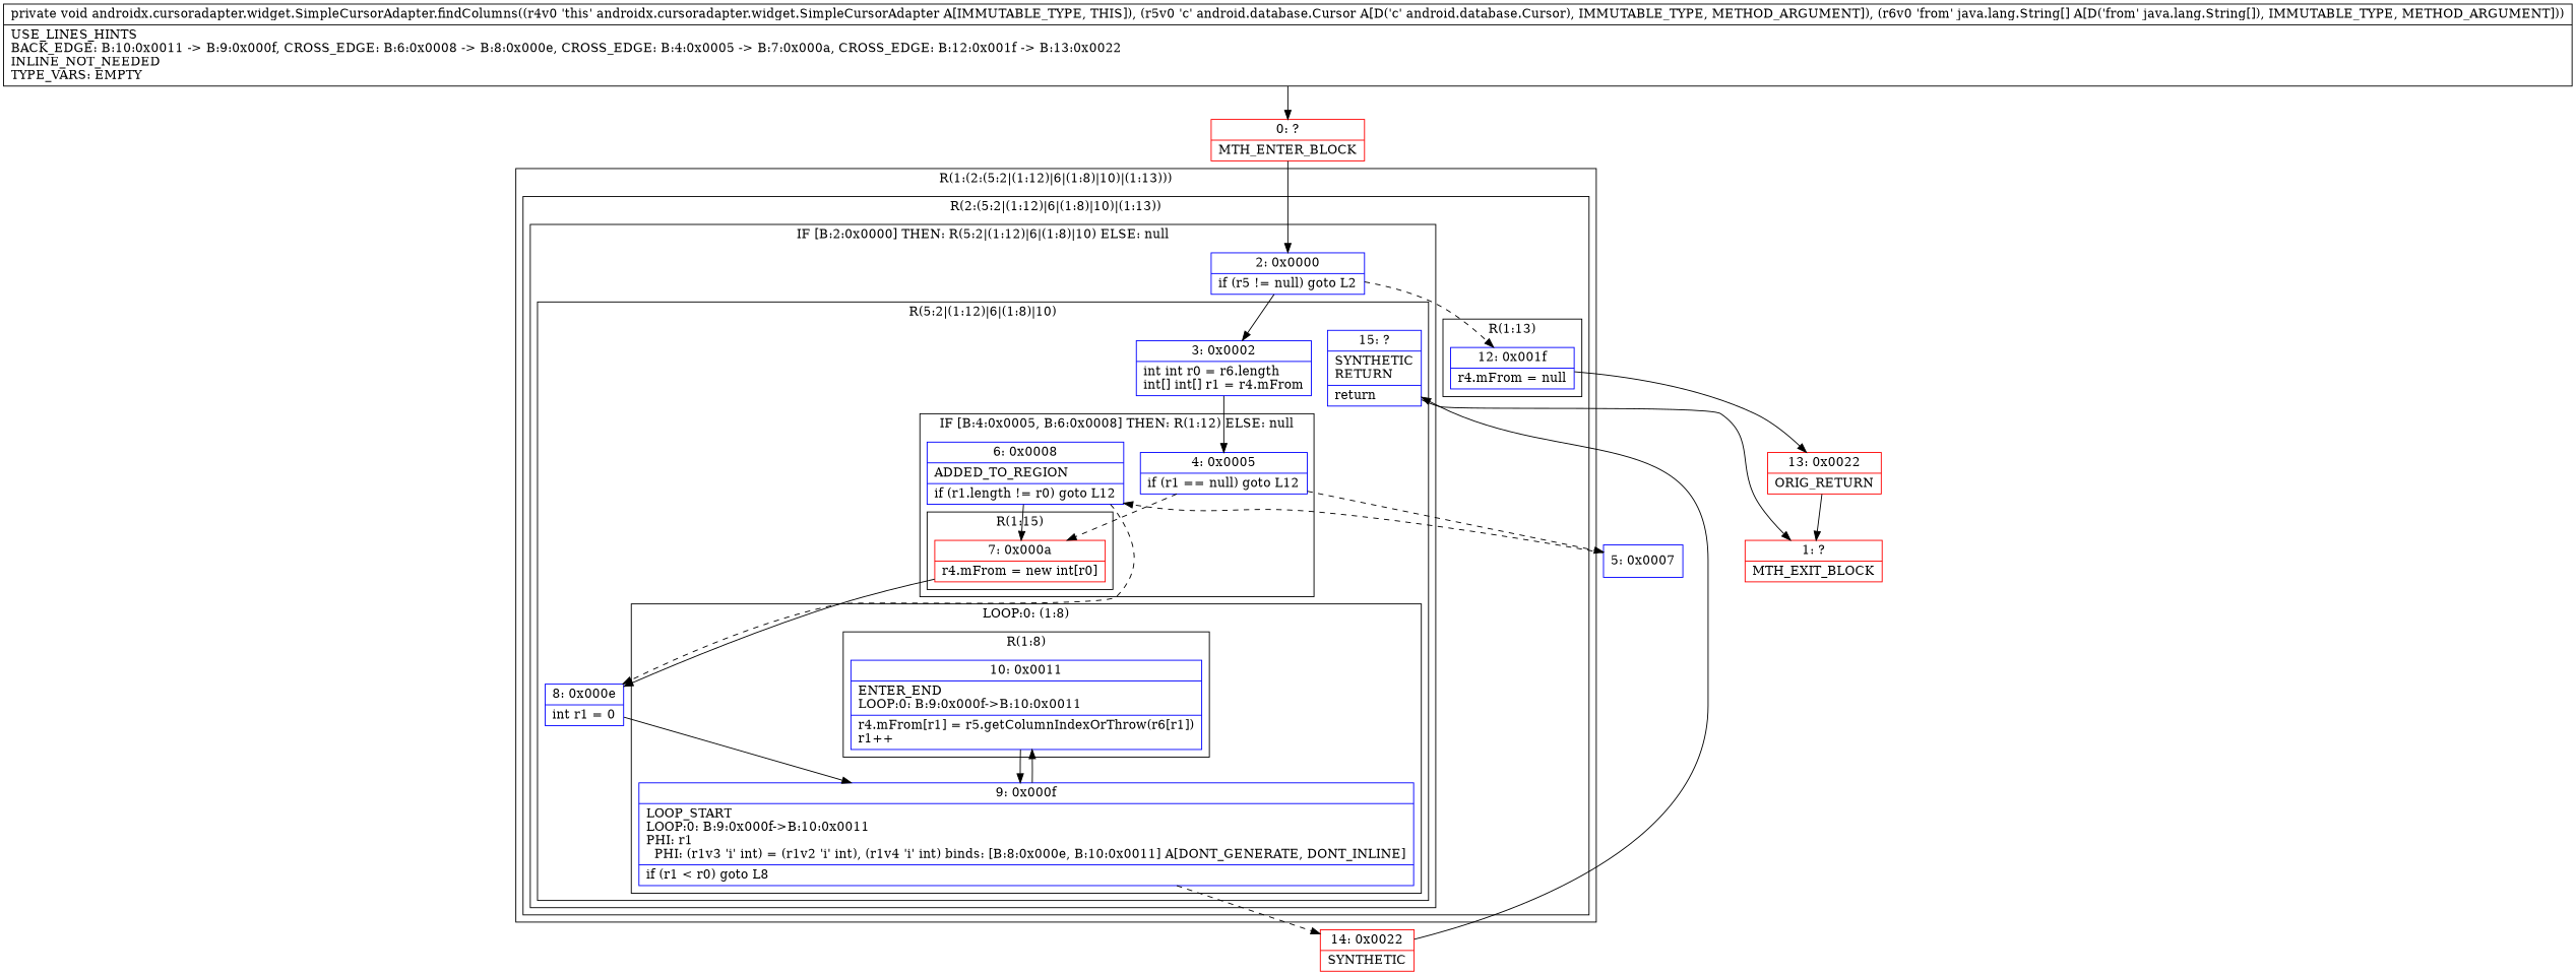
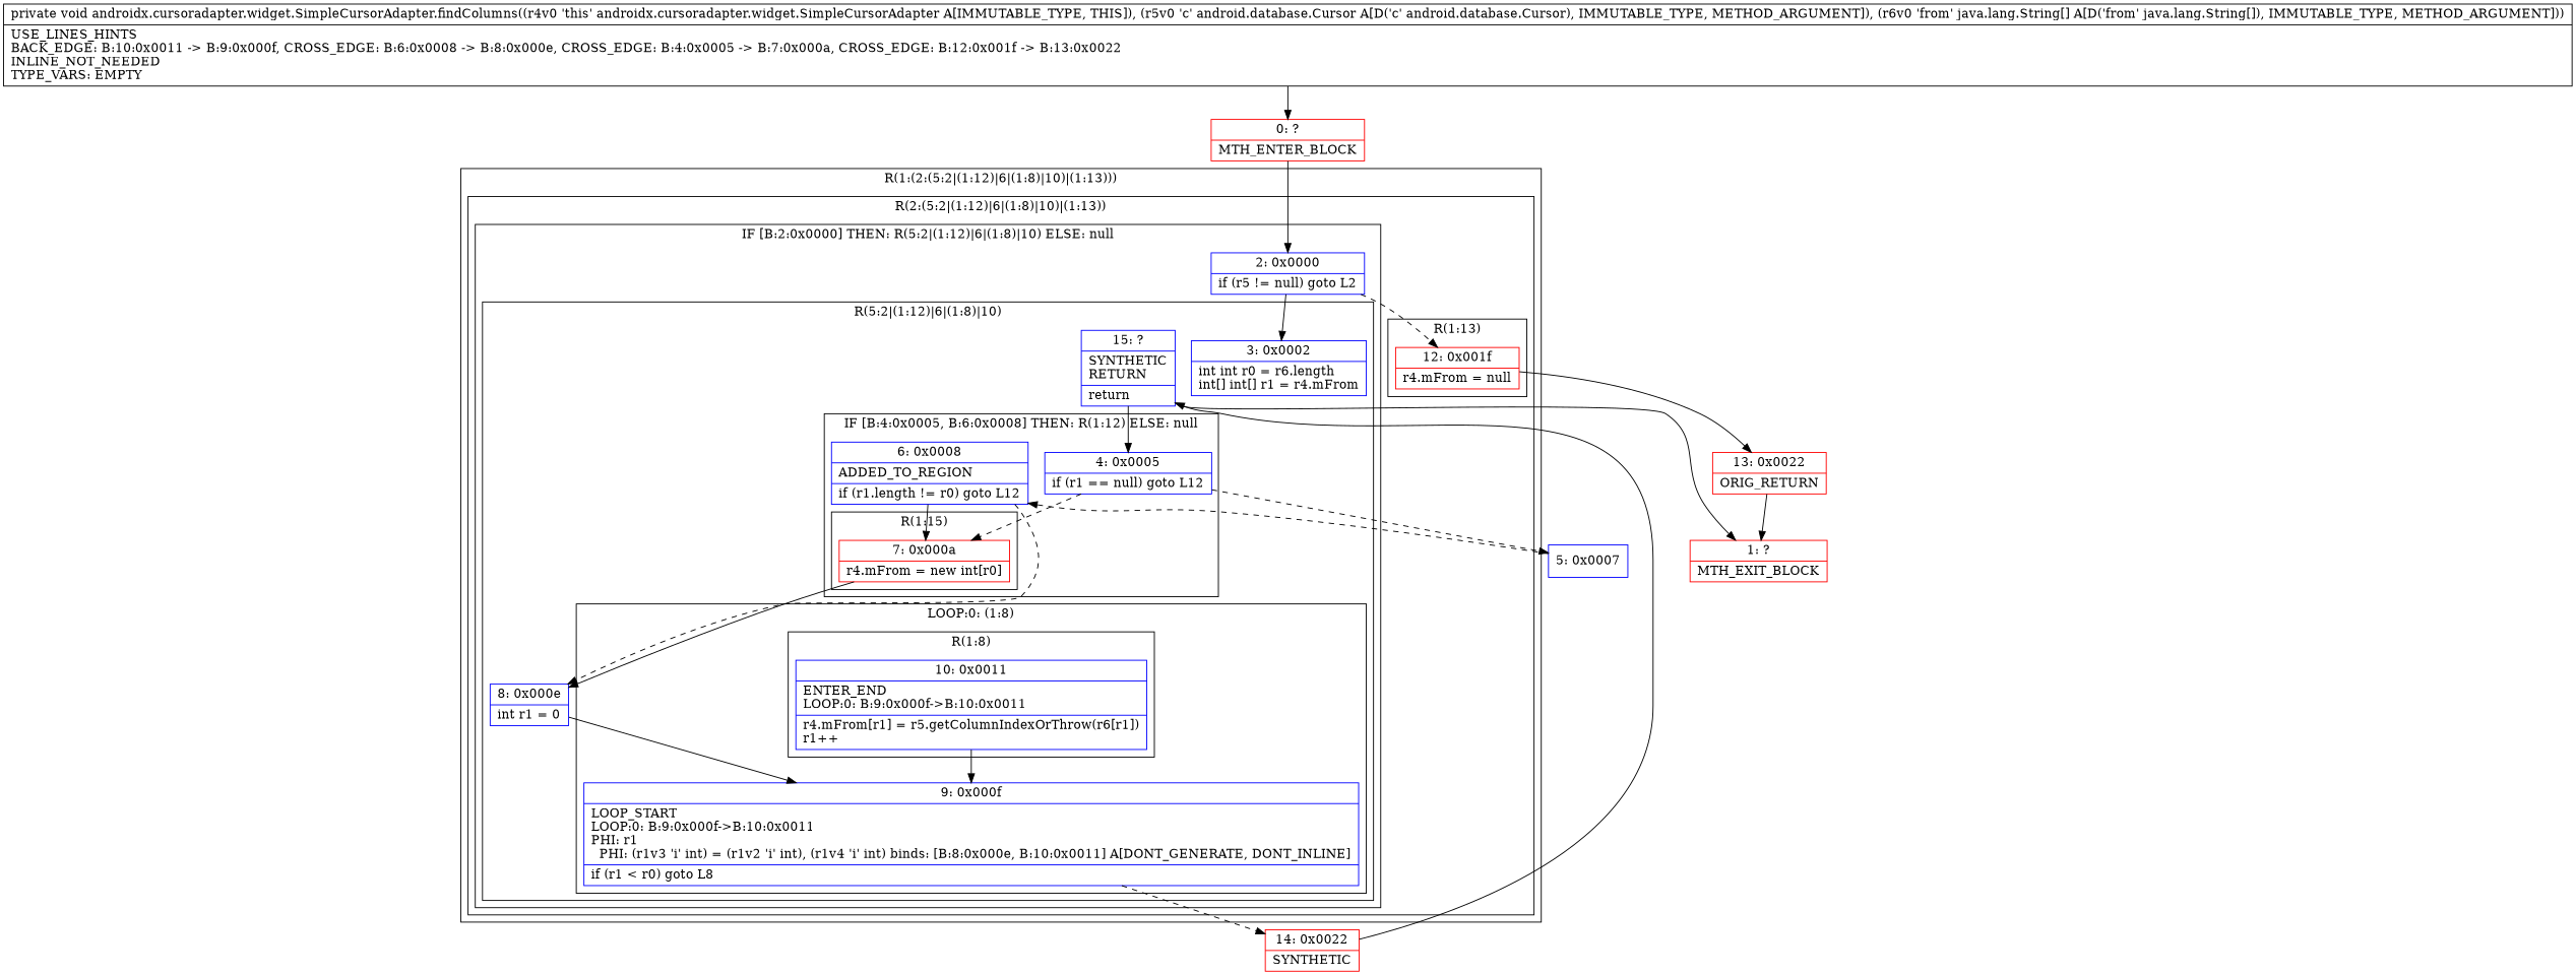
  digraph {
    node [color=blue shape=record]
    n1 [color=red label="{7\:\ 0x000a|r4.mFrom = new int[r0]\l}"]
    n2 [label="{4\:\ 0x0005|if (r1 == null) goto L12\l}"]
    n3 [label="{6\:\ 0x0008|ADDED_TO_REGION\l|if (r1.length != r0) goto L12\l}"]
    n4 [label="{10\:\ 0x0011|ENTER_END\lLOOP:0: B:9:0x000f\-\>B:10:0x0011\l|r4.mFrom[r1] = r5.getColumnIndexOrThrow(r6[r1])\lr1++\l}"]
    n5 [label="{9\:\ 0x000f|LOOP_START\lLOOP:0: B:9:0x000f\-\>B:10:0x0011\lPHI: r1 \l  PHI: (r1v3 'i' int) = (r1v2 'i' int), (r1v4 'i' int) binds: [B:8:0x000e, B:10:0x0011] A[DONT_GENERATE, DONT_INLINE]\l|if (r1 \< r0) goto L8\l}"]
    n6 [label="{3\:\ 0x0002|int int r0 = r6.length\lint[] int[] r1 = r4.mFrom\l}"]
    n7 [label="{8\:\ 0x000e|int r1 = 0\l}"]
    n8 [label="{15\:\ ?|SYNTHETIC\lRETURN\l|return\l}"]
    n9 [label="{2\:\ 0x0000|if (r5 != null) goto L2\l}"]
-   n10 [label="{12\:\ 0x001f|r4.mFrom = null\l}"]
+   n10 [color=red label="{12\:\ 0x001f|r4.mFrom = null\l}"]
    n11 [label="{5\:\ 0x0007}"]
    n12 [color=red label="{14\:\ 0x0022|SYNTHETIC\l}"]
    n13 [color=red label="{1\:\ ?|MTH_EXIT_BLOCK\l}"]
    n14 [color=red label="{13\:\ 0x0022|ORIG_RETURN\l}"]
    n15 [color=red label="{0\:\ ?|MTH_ENTER_BLOCK\l}"]
    n16 [label="{private void androidx.cursoradapter.widget.SimpleCursorAdapter.findColumns((r4v0 'this' androidx.cursoradapter.widget.SimpleCursorAdapter A[IMMUTABLE_TYPE, THIS]), (r5v0 'c' android.database.Cursor A[D('c' android.database.Cursor), IMMUTABLE_TYPE, METHOD_ARGUMENT]), (r6v0 'from' java.lang.String[] A[D('from' java.lang.String[]), IMMUTABLE_TYPE, METHOD_ARGUMENT]))  | USE_LINES_HINTS\lBACK_EDGE: B:10:0x0011 \-\> B:9:0x000f, CROSS_EDGE: B:6:0x0008 \-\> B:8:0x000e, CROSS_EDGE: B:4:0x0005 \-\> B:7:0x000a, CROSS_EDGE: B:12:0x001f \-\> B:13:0x0022\lINLINE_NOT_NEEDED\lTYPE_VARS: EMPTY\l}" color=""]
    subgraph cluster_1 {
      label="R(1:(2:(5:2|(1:12)|6|(1:8)|10)|(1:13)))"
      subgraph cluster_2 {
        label="R(2:(5:2|(1:12)|6|(1:8)|10)|(1:13))"
        subgraph cluster_3 {
          label="IF [B:2:0x0000] THEN: R(5:2|(1:12)|6|(1:8)|10) ELSE: null"
          n9
          subgraph cluster_4 {
            label="R(5:2|(1:12)|6|(1:8)|10)"
            n6
            n7
            n8
            subgraph cluster_5 {
              label="IF [B:4:0x0005, B:6:0x0008] THEN: R(1:12) ELSE: null"
              n2
              n3
              subgraph cluster_6 {
                label="R(1:15)"
                n1
              }
            }
            subgraph cluster_7 {
              label="LOOP:0: (1:8)"
              n5
              subgraph cluster_8 {
                label="R(1:8)"
                n4
              }
            }
          }
        }
        subgraph cluster_9 {
          label="R(1:13)"
          n10
        }
      }
    }
    n1 -> n7
    n2 -> n1 [style=dashed]
    n2 -> n11 [style=dashed]
    n3 -> n1
    n3 -> n7 [style=dashed]
    n4 -> n5
-   n5 -> n4
    n5 -> n12 [style=dashed]
-   n6 -> n2
+   n8 -> n2
    n7 -> n5
    n8 -> n13
    n9 -> n6
    n9 -> n10 [style=dashed]
    n10 -> n14
    n11 -> n3 [style=dashed]
    n12 -> n8
    n14 -> n13
    n15 -> n9
    n16 -> n15
  }
